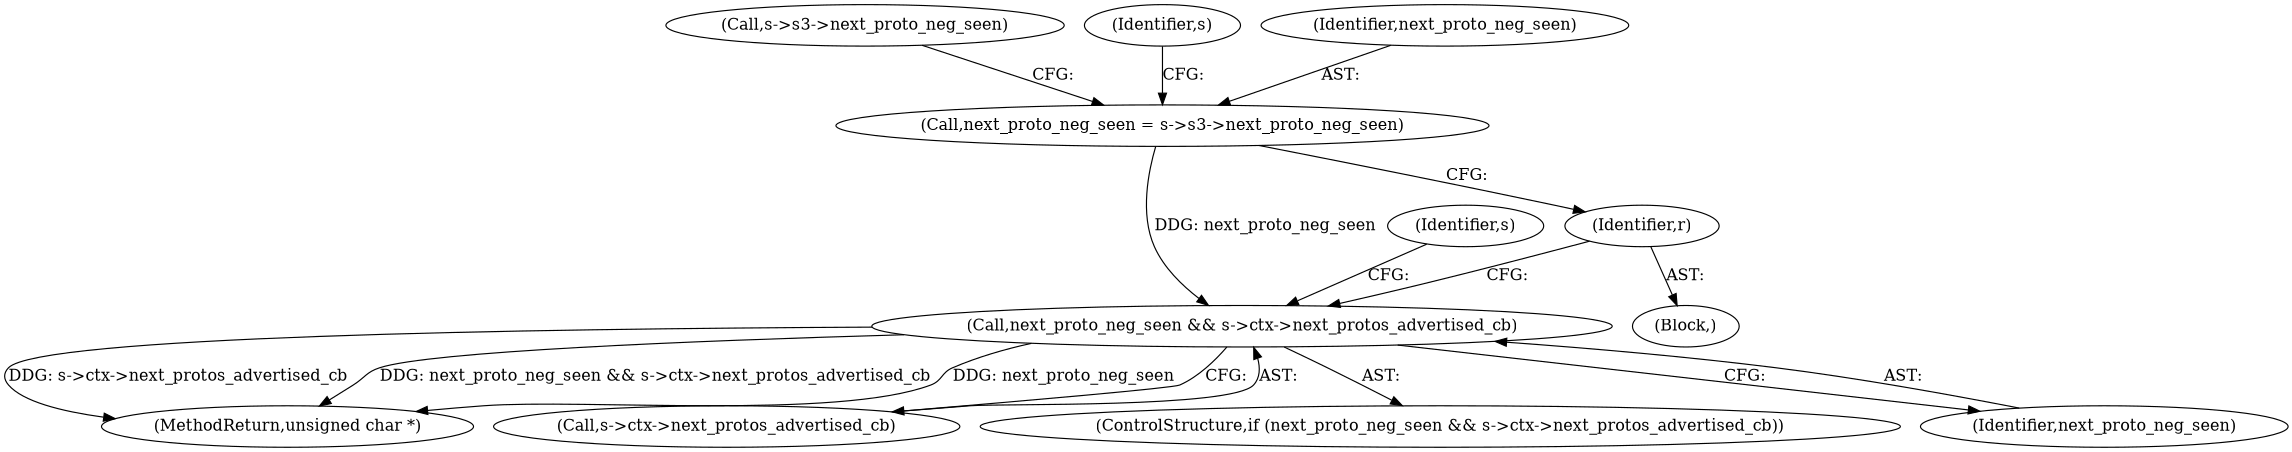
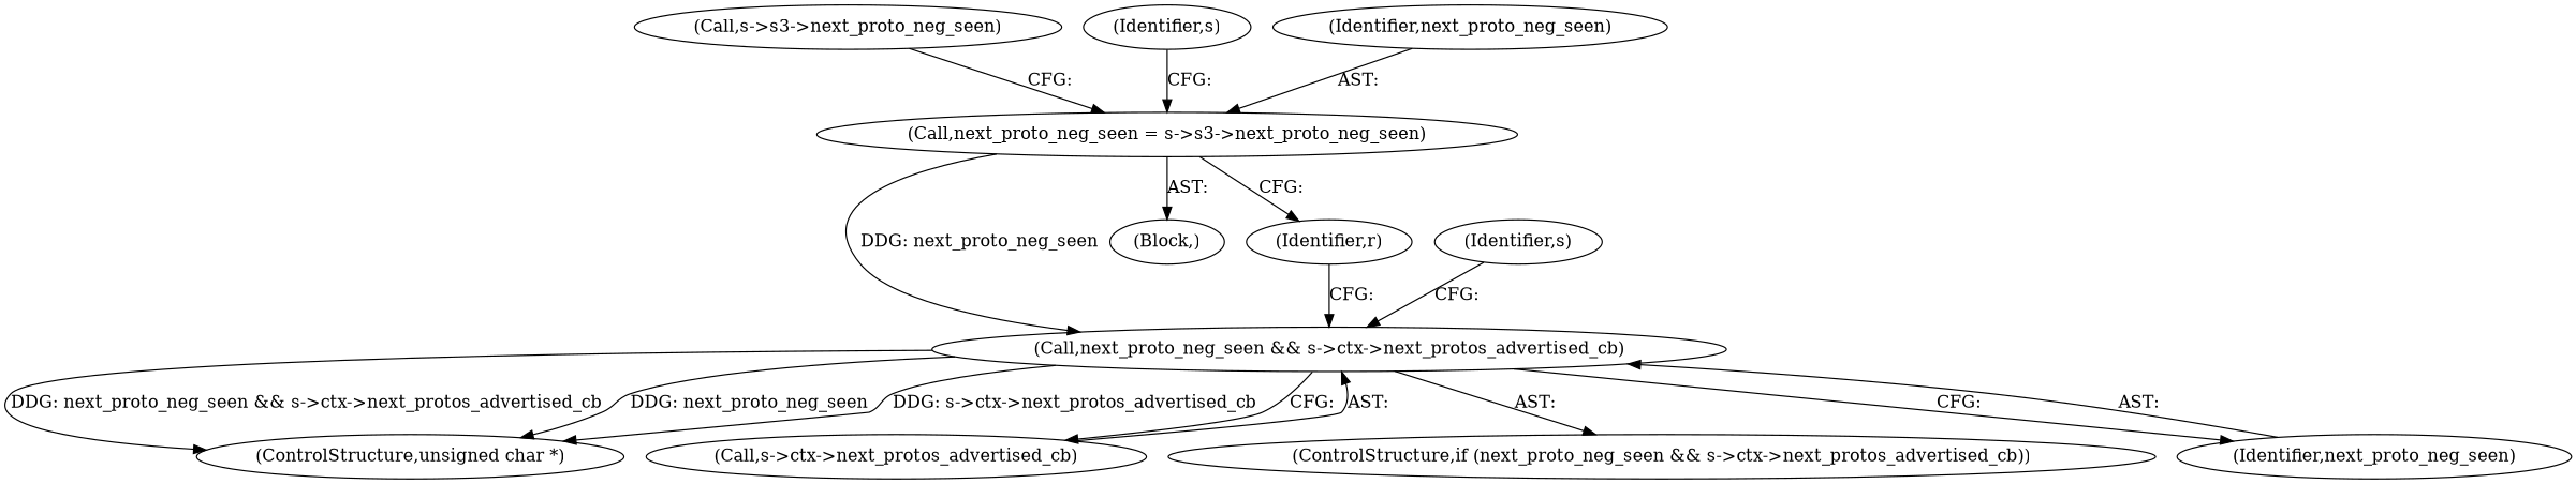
  digraph {
    n1 [label="(Call,next_proto_neg_seen && s->ctx->next_protos_advertised_cb)"]
-   n2 [label="(MethodReturn,unsigned char *)"]
+   n2 [label="(ControlStructure,unsigned char *)"]
    n3 [label="(Call,s->ctx->next_protos_advertised_cb)"]
    n4 [label="(ControlStructure,if (next_proto_neg_seen && s->ctx->next_protos_advertised_cb))"]
    n5 [label="(Identifier,next_proto_neg_seen)"]
    n6 [label="(Call,next_proto_neg_seen = s->s3->next_proto_neg_seen)"]
    n7 [label="(Block,)"]
    n8 [label="(Identifier,r)"]
    n9 [label="(Call,s->s3->next_proto_neg_seen)"]
    n10 [label="(Identifier,s)"]
    n11 [label="(Identifier,next_proto_neg_seen)"]
    n12 [label="(Identifier,s)"]
    n1 -> n2 [label="DDG: next_proto_neg_seen && s->ctx->next_protos_advertised_cb"]
    n1 -> n2 [label="DDG: next_proto_neg_seen"]
    n1 -> n2 [label="DDG: s->ctx->next_protos_advertised_cb"]
    n1 -> n3 [label="CFG: "]
    n1 -> n4 [label="AST: "]
    n1 -> n5 [label="CFG: "]
    n3 -> n1 [label="AST: "]
    n5 -> n1 [label="AST: "]
    n6 -> n1 [label="DDG: next_proto_neg_seen"]
-   n8 -> n7 [label="AST: "]
+   n6 -> n7 [label="AST: "]
    n6 -> n8 [label="CFG: "]
    n8 -> n1 [label="CFG: "]
    n9 -> n6 [label="CFG: "]
    n10 -> n6 [label="CFG: "]
    n11 -> n6 [label="AST: "]
    n12 -> n1 [label="CFG: "]
  }
